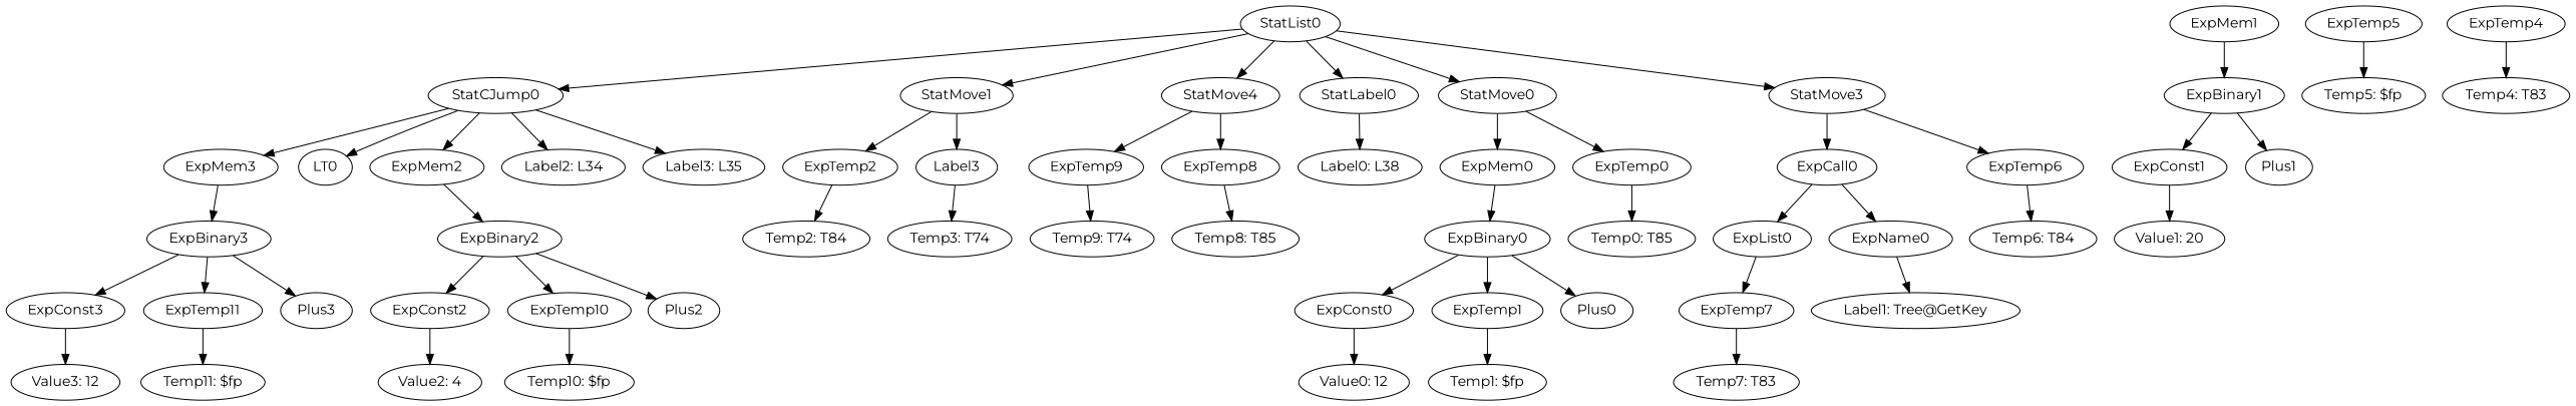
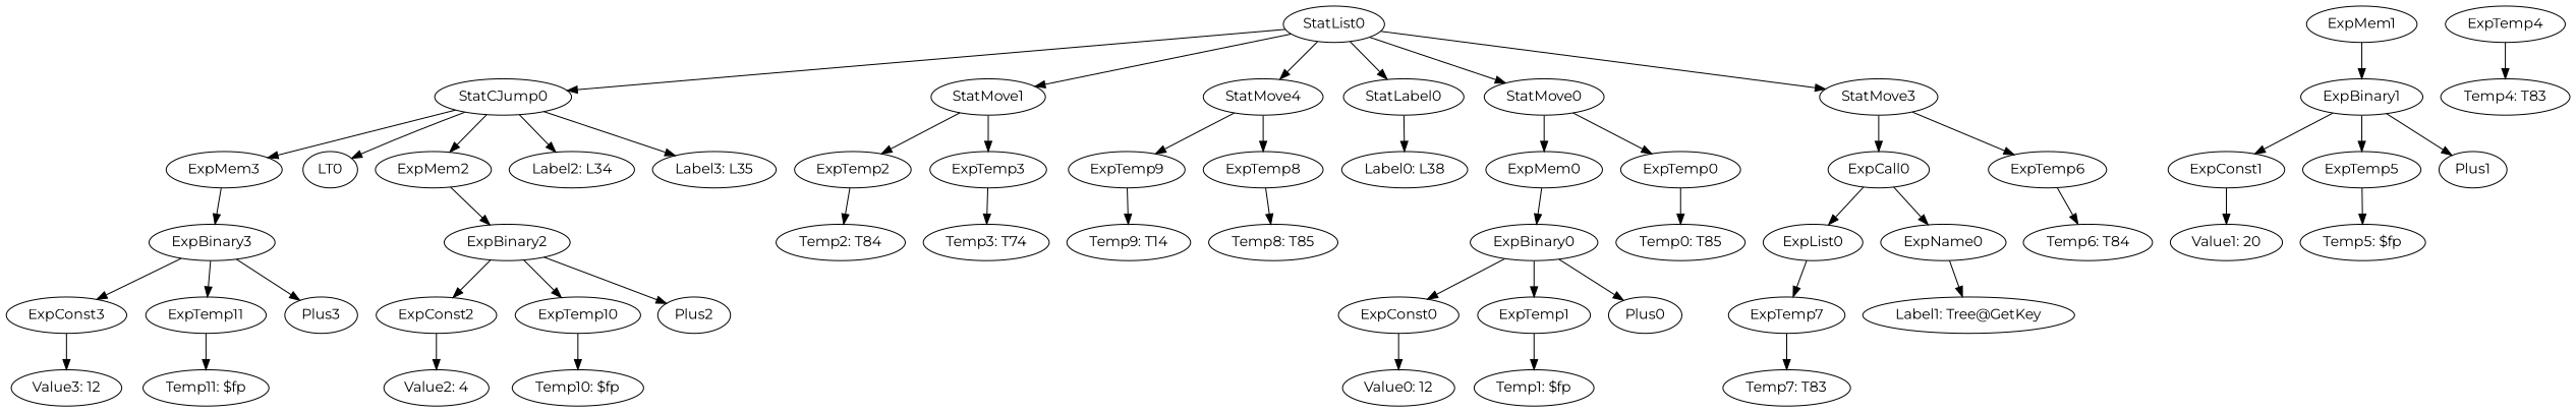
  digraph {
    fontname=Montserrat
    ordering=out
    node [fontname=Montserrat]
    edge [fontname=Montserrat]
    ExpMem3
    ExpBinary3
    ExpConst3
    ExpTemp11
    Plus3
    "Value3: 12"
    "Temp11: $fp"
    ExpConst2
    "Value2: 4"
    ExpBinary2
    ExpTemp10
    Plus2
    "Temp10: $fp"
    ExpTemp9
-   "Temp9: T74"
+   "Temp9: T74" [label="Temp9: T14"]
    ExpList0
    ExpTemp7
    "Temp7: T83"
    StatCJump0
    LT0
    ExpMem2
    "Label2: L34"
    "Label3: L35"
    ExpTemp8
    "Temp8: T85"
    StatMove1
    ExpTemp2
-   ExpTemp3 [label=Label3]
+   ExpTemp3
    "Temp2: T84"
    "Temp3: T74"
    ExpConst1
    "Value1: 20"
    StatMove4
    ExpMem0
    ExpBinary0
    ExpConst0
    ExpTemp1
    Plus0
    "Value0: 12"
    "Temp1: $fp"
    ExpBinary1
    ExpTemp5
    Plus1
    "Temp5: $fp"
    ExpTemp4
    "Temp4: T83"
    ExpMem1
    StatLabel0
    "Label0: L38"
    StatList0
    StatMove0
    StatMove3
    ExpTemp0
    ExpCall0
    ExpTemp6
    "Temp0: T85"
    ExpName0
    "Temp6: T84"
    "Label1: Tree@GetKey"
    ExpMem3 -> ExpBinary3
    ExpBinary3 -> ExpConst3
    ExpBinary3 -> ExpTemp11
    ExpBinary3 -> Plus3
    ExpConst3 -> "Value3: 12"
    ExpTemp11 -> "Temp11: $fp"
    ExpConst2 -> "Value2: 4"
    ExpBinary2 -> ExpConst2
    ExpBinary2 -> ExpTemp10
    ExpBinary2 -> Plus2
    ExpTemp10 -> "Temp10: $fp"
    ExpTemp9 -> "Temp9: T74"
    ExpList0 -> ExpTemp7
    ExpTemp7 -> "Temp7: T83"
    StatCJump0 -> ExpMem3
    StatCJump0 -> LT0
    StatCJump0 -> ExpMem2
    StatCJump0 -> "Label2: L34"
    StatCJump0 -> "Label3: L35"
    ExpMem2 -> ExpBinary2
    ExpTemp8 -> "Temp8: T85"
    StatMove1 -> ExpTemp2
    StatMove1 -> ExpTemp3
    ExpTemp2 -> "Temp2: T84"
    ExpTemp3 -> "Temp3: T74"
    ExpConst1 -> "Value1: 20"
    StatMove4 -> ExpTemp9
    StatMove4 -> ExpTemp8
    ExpMem0 -> ExpBinary0
    ExpBinary0 -> ExpConst0
    ExpBinary0 -> ExpTemp1
    ExpBinary0 -> Plus0
    ExpConst0 -> "Value0: 12"
    ExpTemp1 -> "Temp1: $fp"
    ExpBinary1 -> ExpConst1
+   ExpBinary1 -> ExpTemp5
    ExpBinary1 -> Plus1
    ExpTemp5 -> "Temp5: $fp"
    ExpTemp4 -> "Temp4: T83"
    ExpMem1 -> ExpBinary1
    StatLabel0 -> "Label0: L38"
    StatList0 -> StatCJump0
    StatList0 -> StatMove1
    StatList0 -> StatMove4
    StatList0 -> StatLabel0
    StatList0 -> StatMove0
    StatList0 -> StatMove3
    StatMove0 -> ExpMem0
    StatMove0 -> ExpTemp0
    StatMove3 -> ExpCall0
    StatMove3 -> ExpTemp6
    ExpTemp0 -> "Temp0: T85"
    ExpCall0 -> ExpList0
    ExpCall0 -> ExpName0
    ExpTemp6 -> "Temp6: T84"
    ExpName0 -> "Label1: Tree@GetKey"
  }
